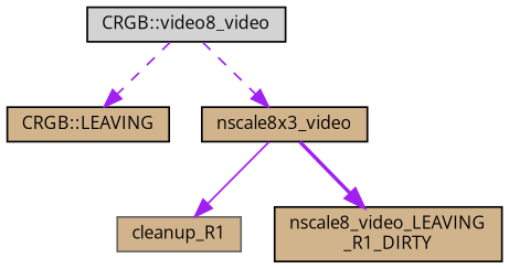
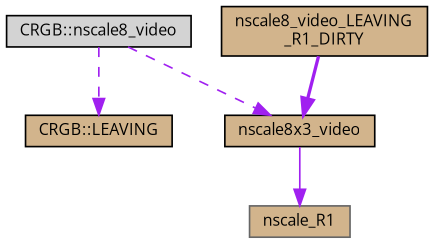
  digraph {
    fontname="Open Sans"
    rankdir=TB
    node [color=black fillcolor=tan fontname="Open Sans" fontsize=10 shape=box style=filled]
    edge [color=purple fontname="Open Sans" fontsize=10 labelfontname=Helvetica labelfontsize=10 style=dashed]
-   n1 [fillcolor=lightgrey fontcolor=black height=0.2 label="CRGB::video8_video" width=0.4]
+   n1 [fillcolor=lightgrey fontcolor=black height=0.2 label="CRGB::nscale8_video" width=0.4]
    n2 [height=0.2 label="CRGB::LEAVING" width=0.4]
    n3 [height=0.2 label=nscale8x3_video width=0.4]
-   n4 [color=gray40 height=0.2 label=cleanup_R1 width=0.4]
+   n4 [color=gray40 height=0.2 label=nscale_R1 width=0.4]
    n5 [height=0.2 label="nscale8_video_LEAVING\l_R1_DIRTY" width=0.4]
    n1 -> n2
    n1 -> n3
    n3 -> n4 [style=solid]
-   n3 -> n5 [style=bold]
+   n5 -> n3 [style=bold]
  }
